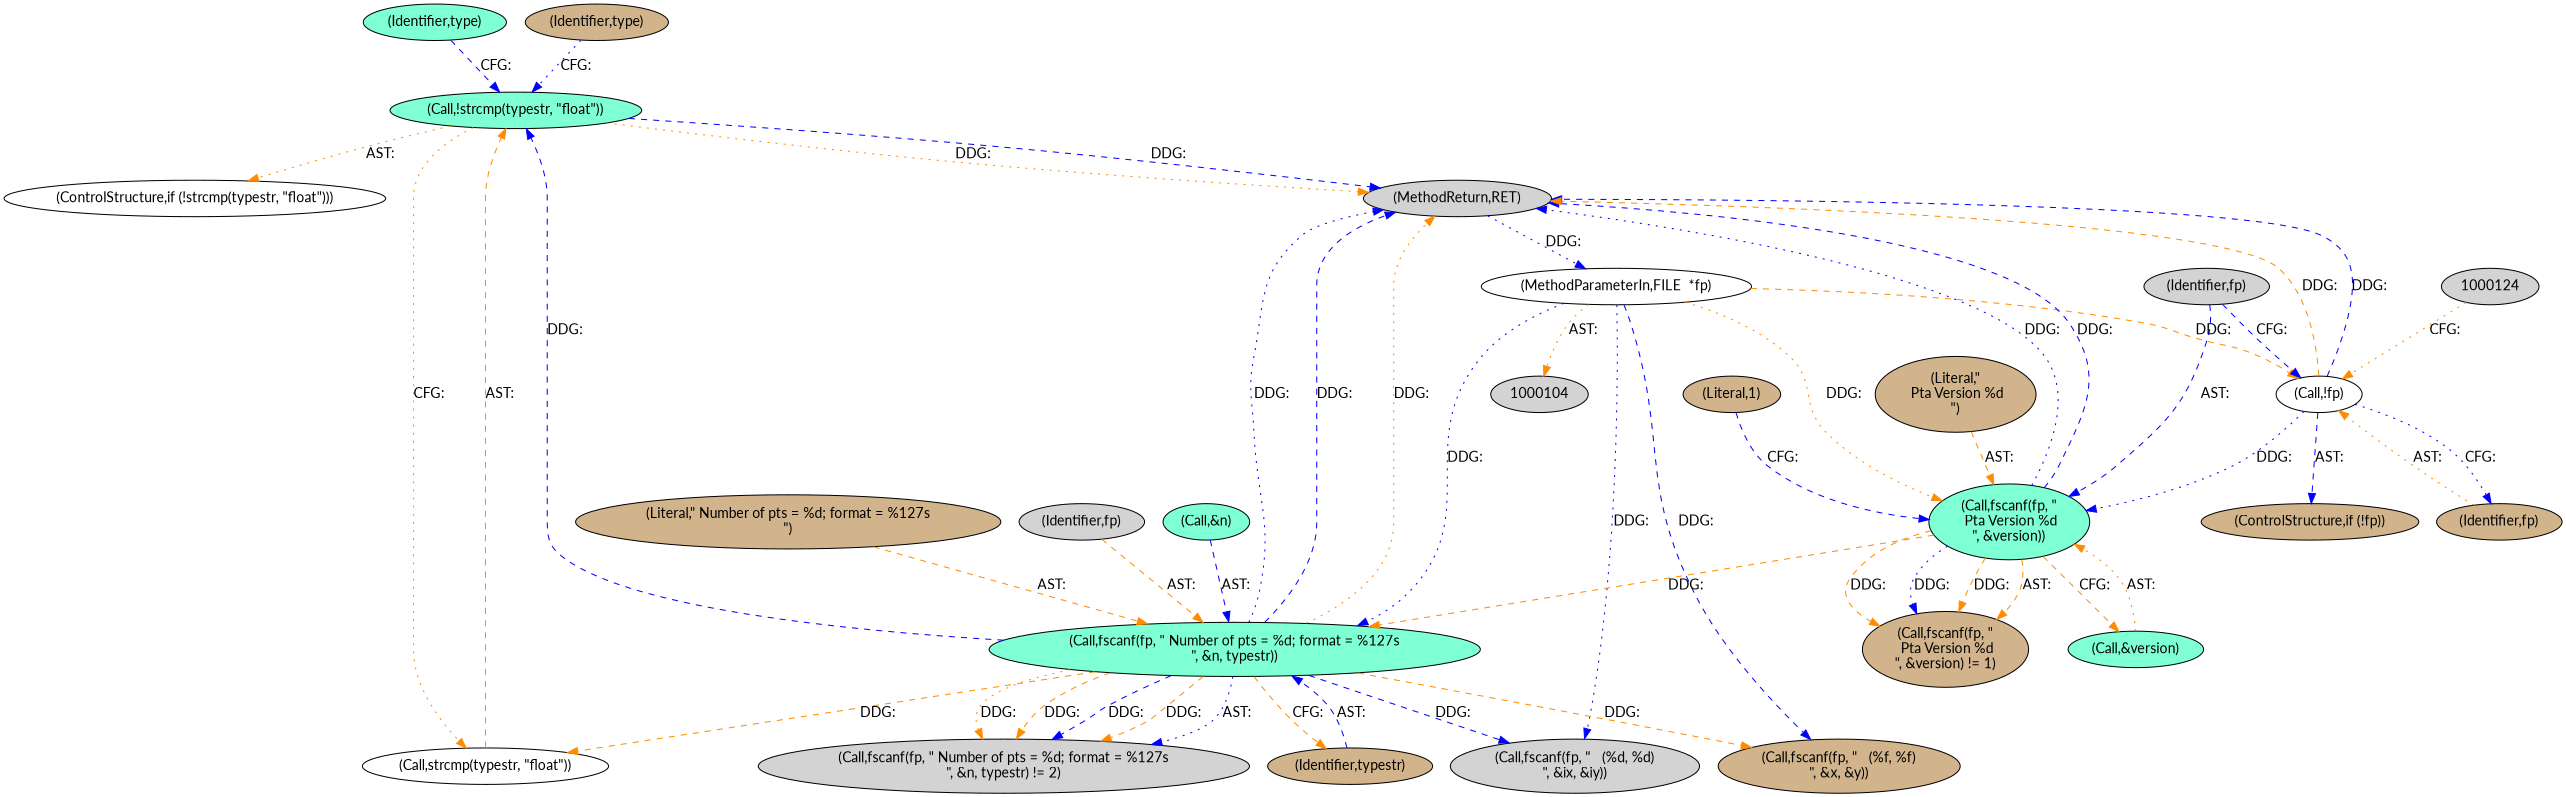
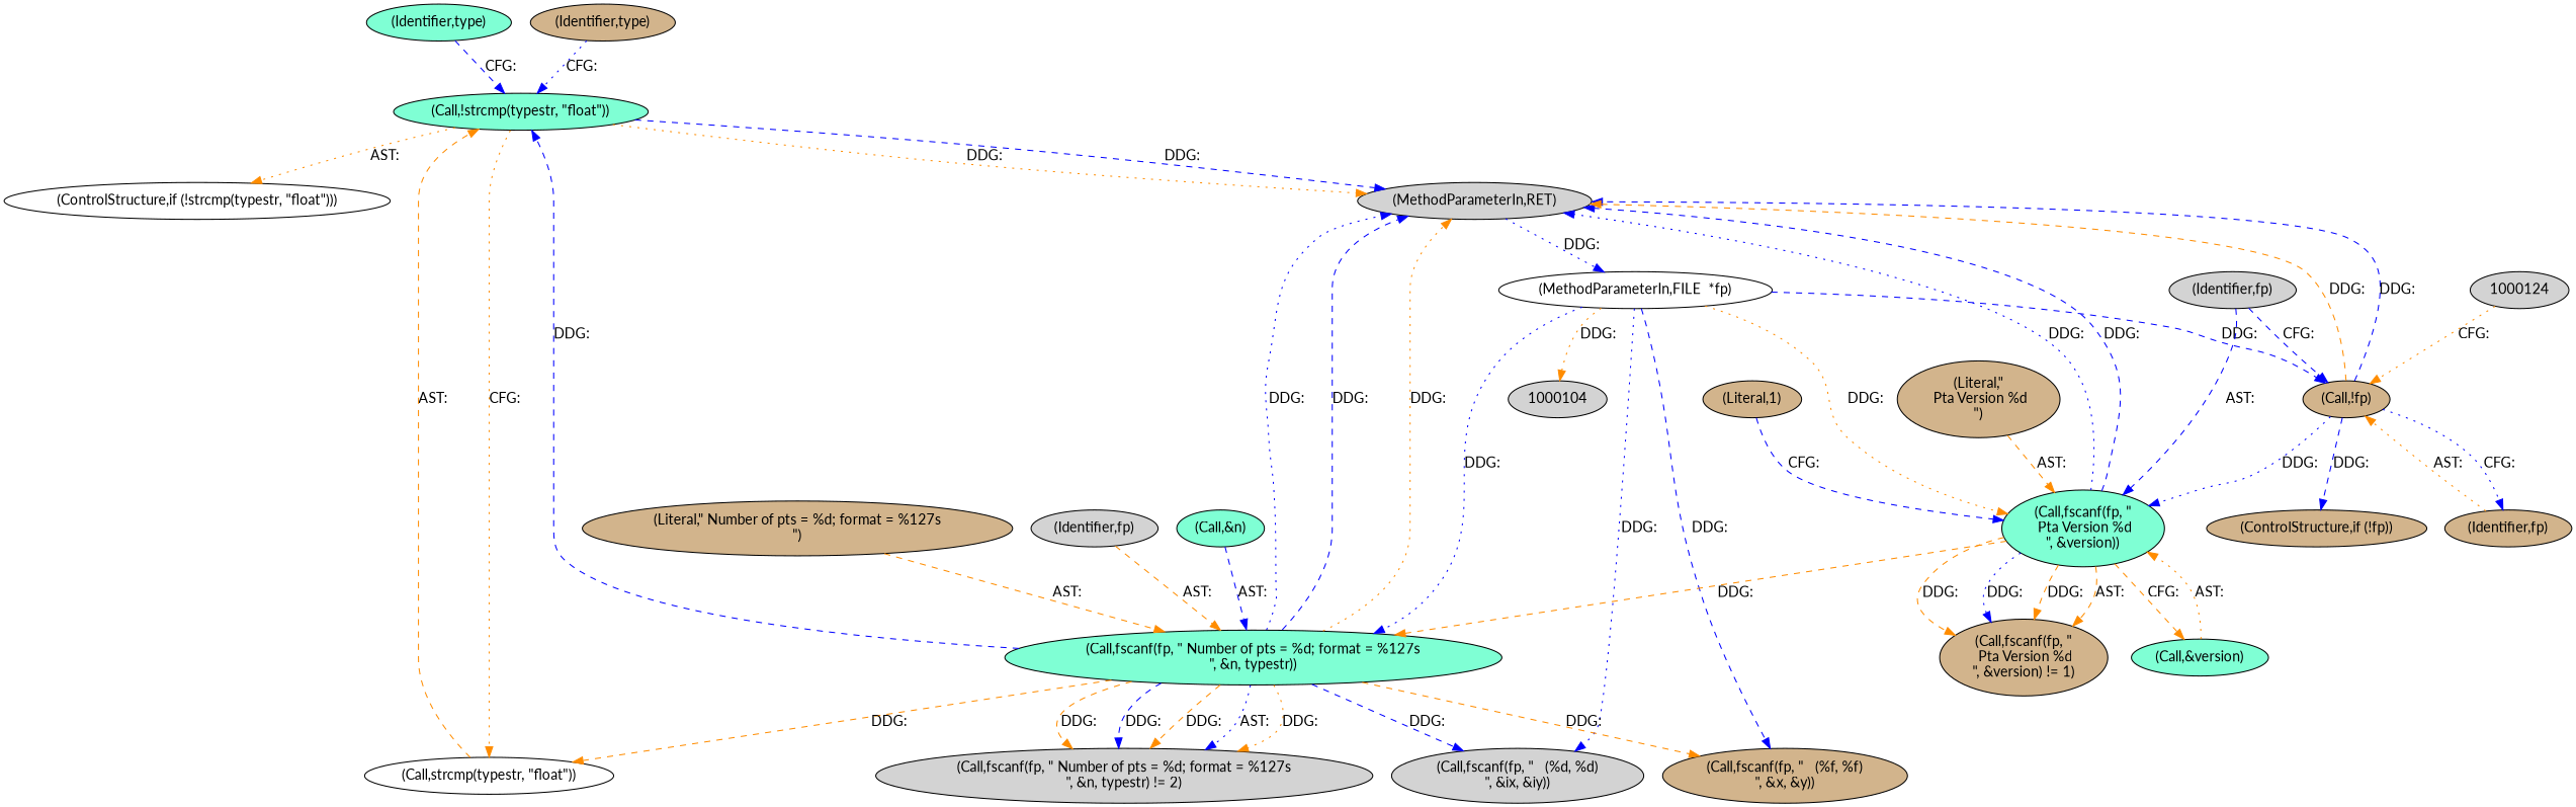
  digraph {
    fontname=Lato
    node [fillcolor=tan fontname=Lato style=filled]
    edge [color=darkorange fontname=Lato style=dashed]
    n1 [fillcolor=aquamarine label="(Call,!strcmp(typestr, \"float\"))"]
    n2 [fillcolor=white label="(ControlStructure,if (!strcmp(typestr, \"float\")))"]
-   n3 [fillcolor=lightgrey label="(MethodReturn,RET)"]
+   n3 [fillcolor=lightgrey label="(MethodParameterIn,RET)"]
    n4 [fillcolor=white label="(Call,strcmp(typestr, \"float\"))"]
    n5 [fillcolor=white label="(MethodParameterIn,FILE  *fp)"]
    n6 [fillcolor=aquamarine label="(Call,fscanf(fp, \" Number of pts = %d; format = %127s\n\", &n, typestr))"]
    n7 [fillcolor=lightgrey label="(Call,fscanf(fp, \" Number of pts = %d; format = %127s\n\", &n, typestr) != 2)"]
    n8 [label="(Call,fscanf(fp, \"   (%f, %f)\n\", &x, &y))"]
-   n9 [label="(Identifier,typestr)"]
    n10 [fillcolor=lightgrey label="(Call,fscanf(fp, \"   (%d, %d)\n\", &ix, &iy))"]
    n11 [fillcolor=aquamarine label="(Call,fscanf(fp, \"\n Pta Version %d\n\", &version))"]
    n12 [label="(Call,fscanf(fp, \"\n Pta Version %d\n\", &version) != 1)"]
    n13 [fillcolor=aquamarine label="(Call,&version)"]
-   n14 [fillcolor=white label="(Call,!fp)"]
+   n14 [label="(Call,!fp)"]
    n15 [label="(ControlStructure,if (!fp))"]
    n16 [label="(Identifier,fp)"]
    1000104 [fillcolor=lightgrey]
    n18 [fillcolor=aquamarine label="(Identifier,type)"]
    n19 [label="(Literal,1)"]
    n20 [fillcolor=aquamarine label="(Call,&n)"]
    n21 [label="(Literal,\"\n Pta Version %d\n\")"]
    n22 [label="(Literal,\" Number of pts = %d; format = %127s\n\")"]
    n23 [fillcolor=lightgrey label="(Identifier,fp)"]
    n24 [fillcolor=lightgrey label="(Identifier,fp)"]
    n25 [label="(Identifier,type)"]
    1000124 [fillcolor=lightgrey]
    n1 -> n2 [label="AST: " style=dotted]
    n1 -> n3 [color=blue label="DDG: "]
    n1 -> n3 [label="DDG: " style=dotted]
    n1 -> n4 [label="CFG: " style=dotted]
    n3 -> n5 [color=blue label="DDG: " style=dotted]
    n4 -> n1 [label="AST: "]
    n5 -> n6 [color=blue label="DDG: " style=dotted]
    n5 -> n8 [color=blue label="DDG: "]
    n5 -> n10 [color=blue label="DDG: " style=dotted]
    n5 -> n11 [label="DDG: " style=dotted]
-   n5 -> n14 [label="DDG: "]
-   n5 -> 1000104 [label="AST: " style=dotted]
+   n5 -> n14 [color=blue label="DDG: "]
+   n5 -> 1000104 [label="DDG: " style=dotted]
    n6 -> n1 [color=blue label="DDG: "]
    n6 -> n3 [label="DDG: " style=dotted]
    n6 -> n3 [color=blue label="DDG: " style=dotted]
    n6 -> n3 [color=blue label="DDG: "]
    n6 -> n4 [label="DDG: "]
    n6 -> n7 [color=blue label="AST: " style=dotted]
    n6 -> n7 [label="DDG: " style=dotted]
    n6 -> n7 [label="DDG: "]
    n6 -> n7 [color=blue label="DDG: "]
    n6 -> n7 [label="DDG: "]
    n6 -> n8 [label="DDG: "]
-   n6 -> n9 [label="CFG: "]
    n6 -> n10 [color=blue label="DDG: "]
-   n9 -> n6 [color=blue label="AST: "]
    n11 -> n3 [color=blue label="DDG: " style=dotted]
    n11 -> n3 [color=blue label="DDG: "]
    n11 -> n6 [label="DDG: "]
    n11 -> n12 [label="AST: "]
    n11 -> n12 [label="DDG: "]
    n11 -> n12 [color=blue label="DDG: " style=dotted]
    n11 -> n12 [label="DDG: "]
    n11 -> n13 [label="CFG: "]
    n13 -> n11 [label="AST: " style=dotted]
    n14 -> n3 [color=blue label="DDG: "]
    n14 -> n3 [label="DDG: "]
    n14 -> n11 [color=blue label="DDG: " style=dotted]
-   n14 -> n15 [color=blue label="AST: "]
+   n14 -> n15 [color=blue label="DDG: "]
    n14 -> n16 [color=blue label="CFG: " style=dotted]
    n16 -> n14 [label="AST: " style=dotted]
    n18 -> n1 [color=blue label="CFG: "]
    n19 -> n11 [color=blue label="CFG: "]
    n20 -> n6 [color=blue label="AST: "]
    n21 -> n11 [label="AST: "]
    n22 -> n6 [label="AST: "]
    n23 -> n11 [color=blue label="AST: "]
    n23 -> n14 [color=blue label="CFG: "]
    n24 -> n6 [label="AST: "]
    n25 -> n1 [color=blue label="CFG: " style=dotted]
    1000124 -> n14 [label="CFG: " style=dotted]
  }
